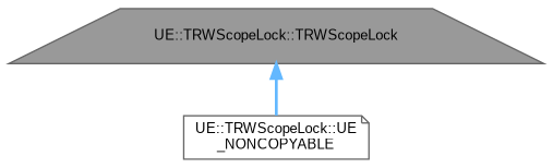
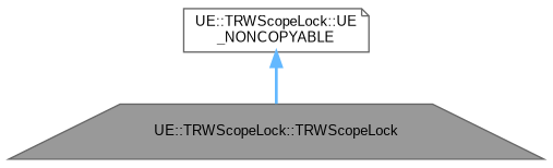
  digraph {
    rankdir=TB
    fontname="Liberation Sans"
    node [fontname="Liberation Sans" fontsize=10 style=filled]
    n1 [color=gray40 fillcolor=grey60 fontcolor=black height=0.2 label="UE::TRWScopeLock::TRWScopeLock" shape=trapezium width=0.4]
    n2 [color=grey40 fillcolor=white height=0.2 label="UE::TRWScopeLock::UE\l_NONCOPYABLE" shape=note width=0.4]
-   n1 -> n2 [color=steelblue1 dir=back fontname="Liberation Sans" fontsize=10 labelfontname=Helvetica labelfontsize=10 style=bold]
+   n2 -> n1 [color=steelblue1 dir=back fontname="Liberation Sans" fontsize=10 labelfontname=Helvetica labelfontsize=10 style=bold]
  }
